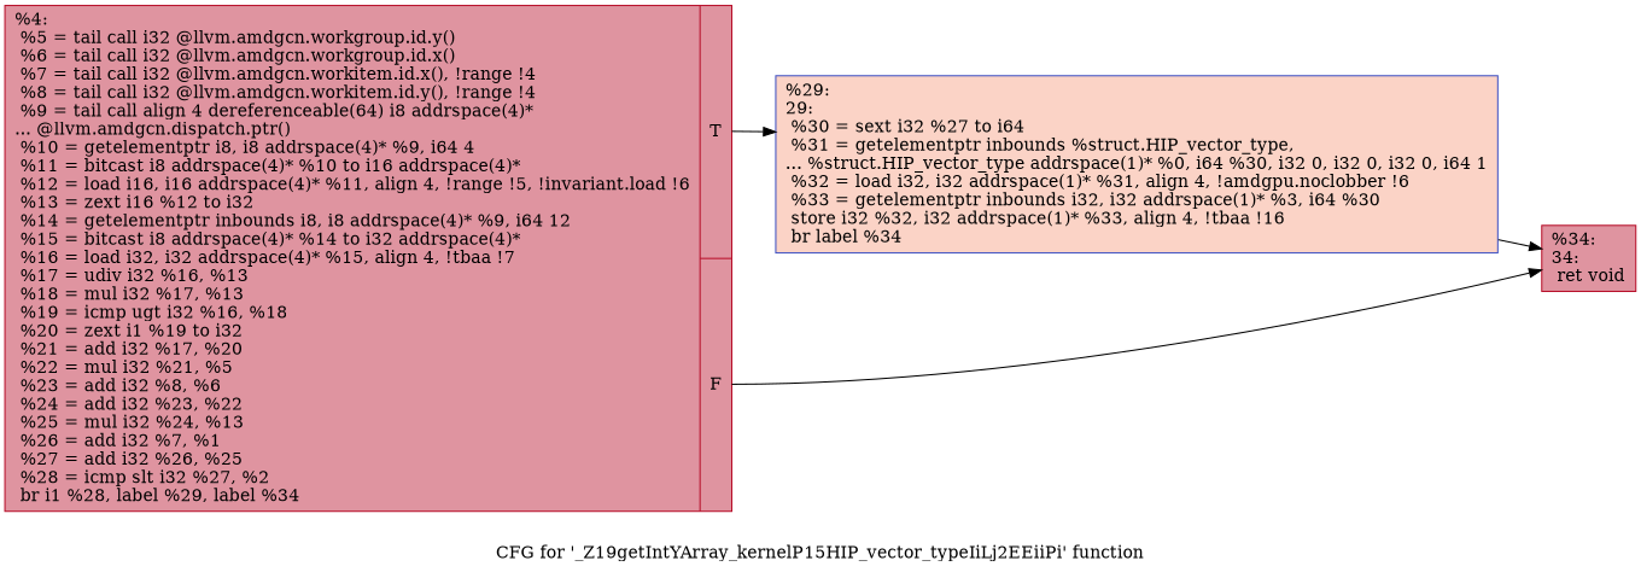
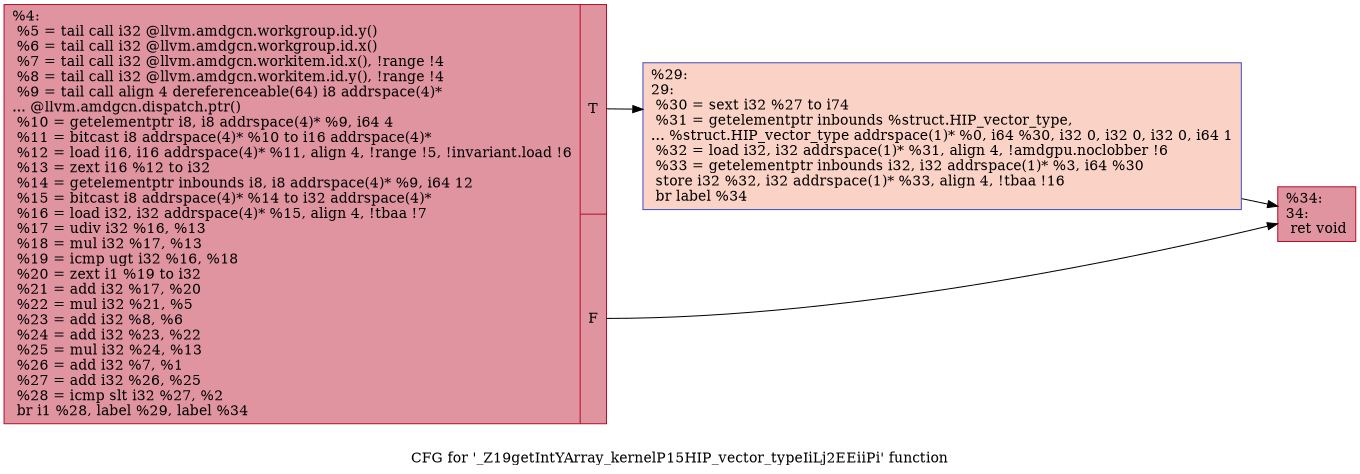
  digraph {
    label="CFG for '_Z19getIntYArray_kernelP15HIP_vector_typeIiLj2EEiiPi' function"
    rankdir=LR
    node [color="#b70d28ff" fillcolor="#b70d2870" shape=record style=filled]
    n1 [label="{%4:\l  %5 = tail call i32 @llvm.amdgcn.workgroup.id.y()\l  %6 = tail call i32 @llvm.amdgcn.workgroup.id.x()\l  %7 = tail call i32 @llvm.amdgcn.workitem.id.x(), !range !4\l  %8 = tail call i32 @llvm.amdgcn.workitem.id.y(), !range !4\l  %9 = tail call align 4 dereferenceable(64) i8 addrspace(4)*\l... @llvm.amdgcn.dispatch.ptr()\l  %10 = getelementptr i8, i8 addrspace(4)* %9, i64 4\l  %11 = bitcast i8 addrspace(4)* %10 to i16 addrspace(4)*\l  %12 = load i16, i16 addrspace(4)* %11, align 4, !range !5, !invariant.load !6\l  %13 = zext i16 %12 to i32\l  %14 = getelementptr inbounds i8, i8 addrspace(4)* %9, i64 12\l  %15 = bitcast i8 addrspace(4)* %14 to i32 addrspace(4)*\l  %16 = load i32, i32 addrspace(4)* %15, align 4, !tbaa !7\l  %17 = udiv i32 %16, %13\l  %18 = mul i32 %17, %13\l  %19 = icmp ugt i32 %16, %18\l  %20 = zext i1 %19 to i32\l  %21 = add i32 %17, %20\l  %22 = mul i32 %21, %5\l  %23 = add i32 %8, %6\l  %24 = add i32 %23, %22\l  %25 = mul i32 %24, %13\l  %26 = add i32 %7, %1\l  %27 = add i32 %26, %25\l  %28 = icmp slt i32 %27, %2\l  br i1 %28, label %29, label %34\l|{<s0>T|<s1>F}}"]
-   n2 [color="#3d50c3ff" fillcolor="#f59c7d70" label="{%29:\l29:                                               \l  %30 = sext i32 %27 to i64\l  %31 = getelementptr inbounds %struct.HIP_vector_type,\l... %struct.HIP_vector_type addrspace(1)* %0, i64 %30, i32 0, i32 0, i32 0, i64 1\l  %32 = load i32, i32 addrspace(1)* %31, align 4, !amdgpu.noclobber !6\l  %33 = getelementptr inbounds i32, i32 addrspace(1)* %3, i64 %30\l  store i32 %32, i32 addrspace(1)* %33, align 4, !tbaa !16\l  br label %34\l}"]
+   n2 [color="#3d50c3ff" fillcolor="#f59c7d70" label="{%29:\l29:                                               \l  %30 = sext i32 %27 to i74\l  %31 = getelementptr inbounds %struct.HIP_vector_type,\l... %struct.HIP_vector_type addrspace(1)* %0, i64 %30, i32 0, i32 0, i32 0, i64 1\l  %32 = load i32, i32 addrspace(1)* %31, align 4, !amdgpu.noclobber !6\l  %33 = getelementptr inbounds i32, i32 addrspace(1)* %3, i64 %30\l  store i32 %32, i32 addrspace(1)* %33, align 4, !tbaa !16\l  br label %34\l}"]
    n3 [label="{%34:\l34:                                               \l  ret void\l}"]
    n1 -> n2 [tailport=s0]
    n1 -> n3 [tailport=s1]
    n2 -> n3
  }
